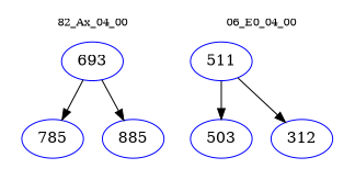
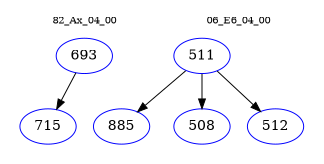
  digraph {
    node [color=blue]
    edge [color=black]
    n1 [label=693]
    n2 [label=885]
-   n3 [label=785]
+   n3 [label=715]
    n4 [label=511]
-   n5 [label=503]
-   n6 [label=312]
+   n5 [label=508]
+   n6 [label=512]
    subgraph cluster_1 {
      color=white
      fontsize=10
      label="82_Ax_04_00"
      n1
      n2
      n3
    }
    subgraph cluster_2 {
      color=white
      fontsize=10
-     label="06_E0_04_00"
+     label="06_E6_04_00"
      n4
      n5
      n6
    }
-   n1 -> n2
+   n4 -> n2
    n1 -> n3
    n4 -> n5
    n4 -> n6
  }
